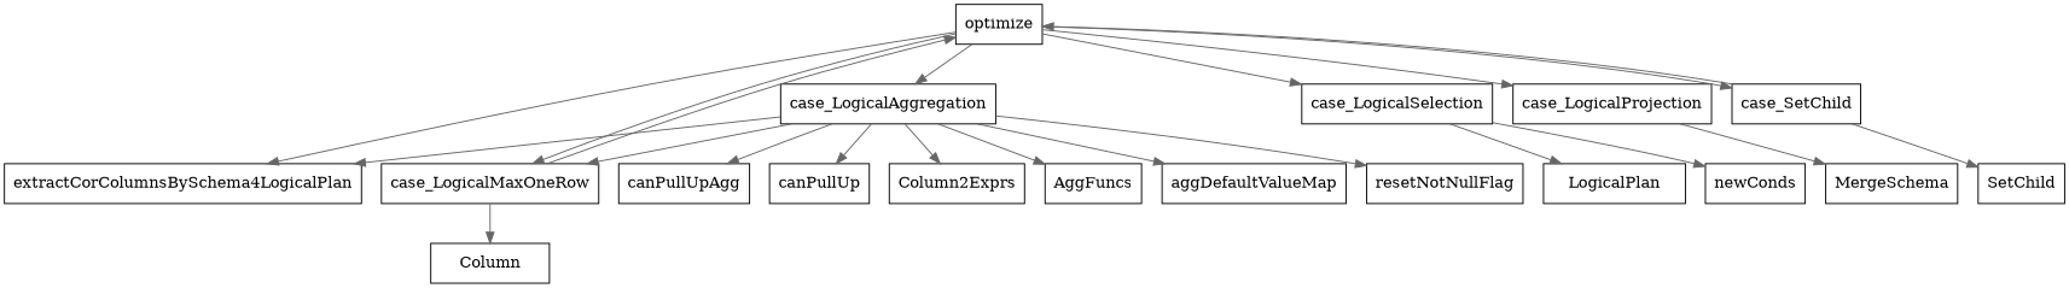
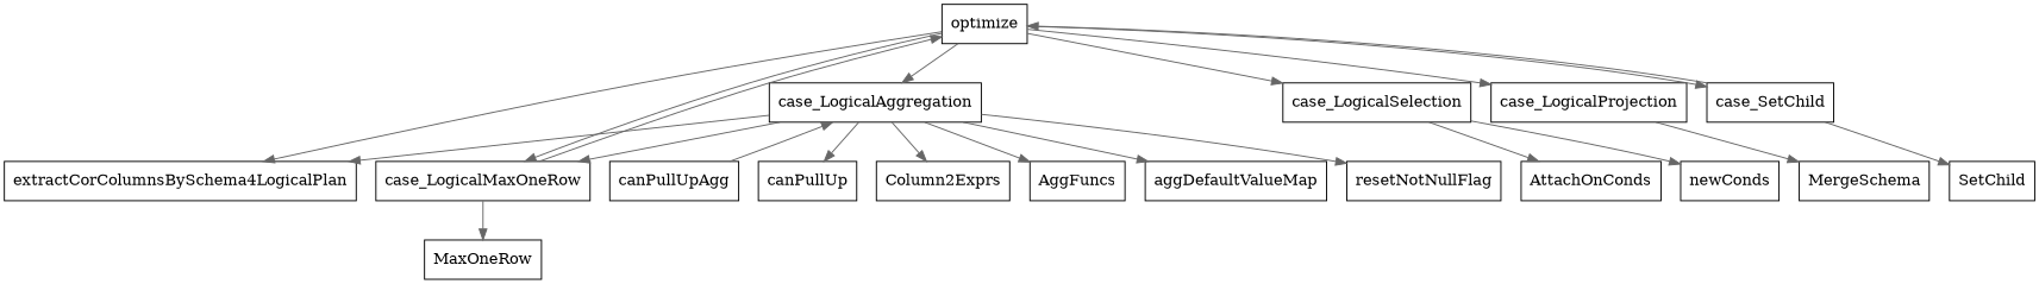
  digraph {
    newrank=true
    rankdir=TB
    node [shape=box]
    edge [color=gray40]
    optimize
    extractCorColumnsBySchema4LogicalPlan
    case_LogicalSelection
    case_LogicalMaxOneRow
    case_LogicalProjection
    case_LogicalAggregation
    n7 [label=case_SetChild]
-   AttachOnConds [label=LogicalPlan]
+   AttachOnConds
    newConds
-   MaxOneRow [label=Column]
+   MaxOneRow
    MergeSchema
    canPullUpAgg
    canPullUp
    Column2Exprs
    AggFuncs
    aggDefaultValueMap
    resetNotNullFlag
    SetChild
    optimize -> extractCorColumnsBySchema4LogicalPlan
    optimize -> case_LogicalSelection
    optimize -> case_LogicalMaxOneRow
    optimize -> case_LogicalProjection
    optimize -> case_LogicalAggregation
    optimize -> n7
    case_LogicalSelection -> AttachOnConds
    case_LogicalSelection -> newConds
    case_LogicalMaxOneRow -> optimize
    case_LogicalMaxOneRow -> MaxOneRow
    case_LogicalProjection -> MergeSchema
    case_LogicalAggregation -> extractCorColumnsBySchema4LogicalPlan
    case_LogicalAggregation -> case_LogicalMaxOneRow
-   case_LogicalAggregation -> canPullUpAgg
+   canPullUpAgg -> case_LogicalAggregation
    case_LogicalAggregation -> canPullUp
    case_LogicalAggregation -> Column2Exprs
    case_LogicalAggregation -> AggFuncs
    case_LogicalAggregation -> aggDefaultValueMap
    case_LogicalAggregation -> resetNotNullFlag
    n7 -> optimize
    n7 -> SetChild
  }
